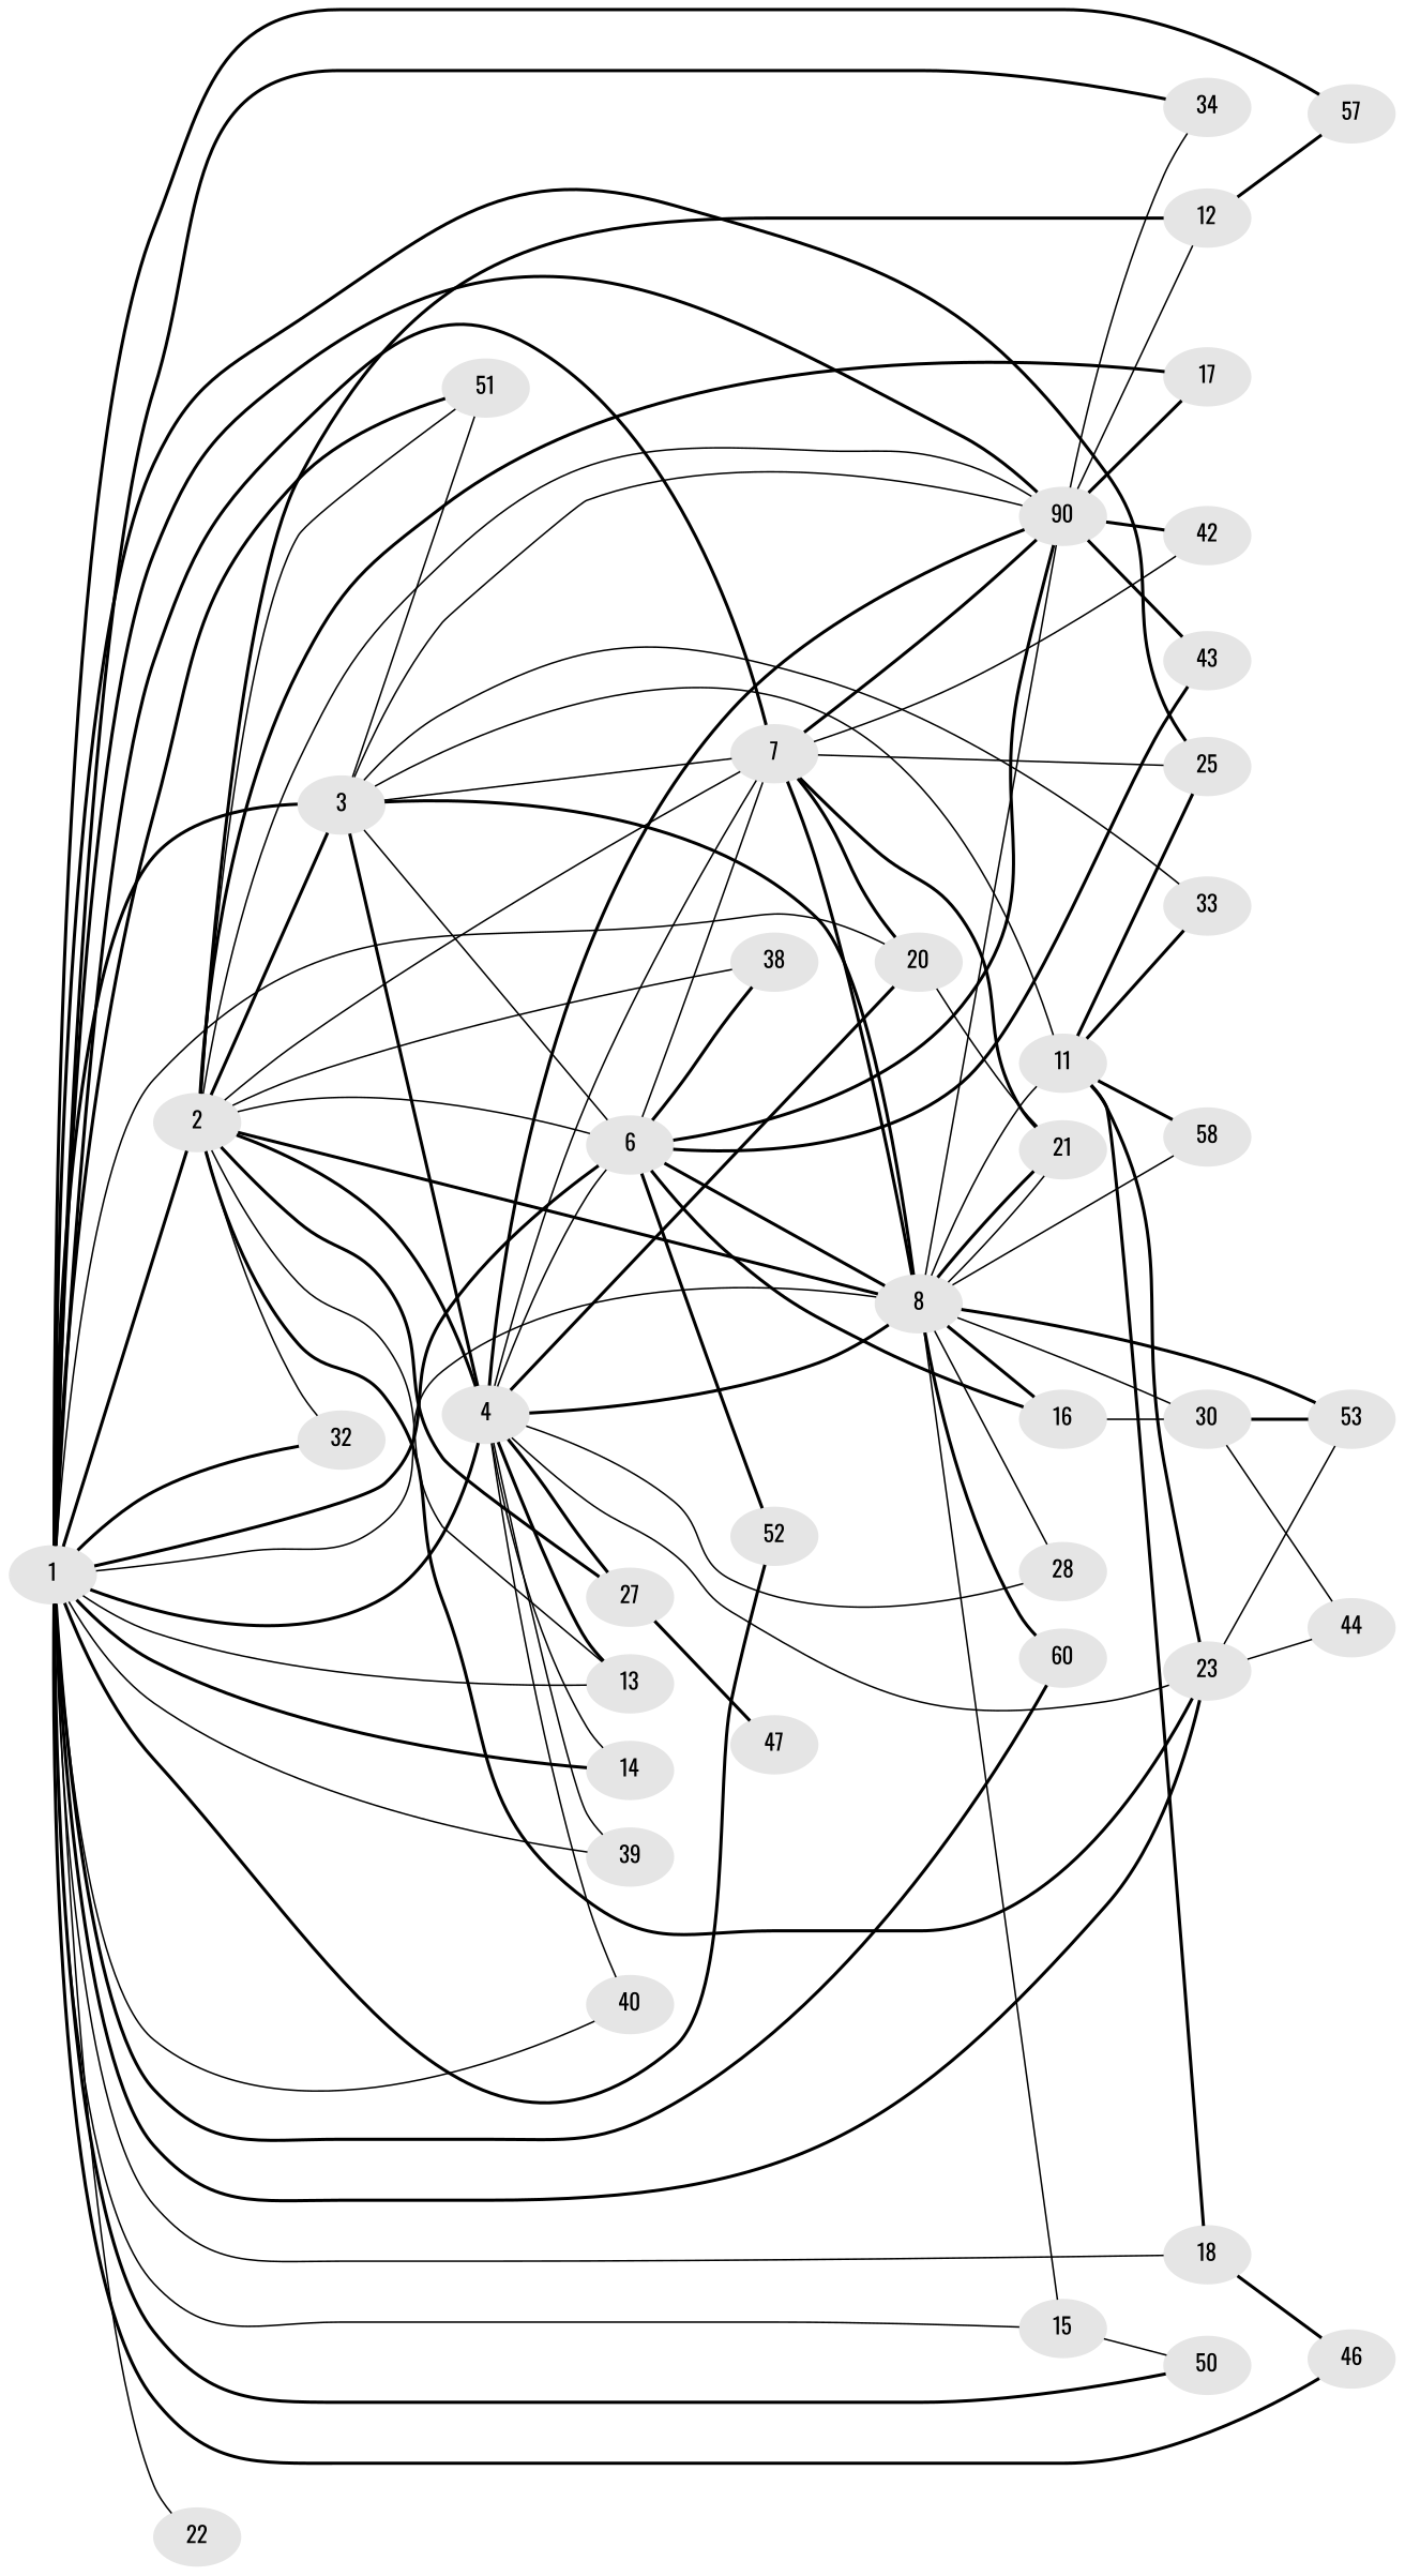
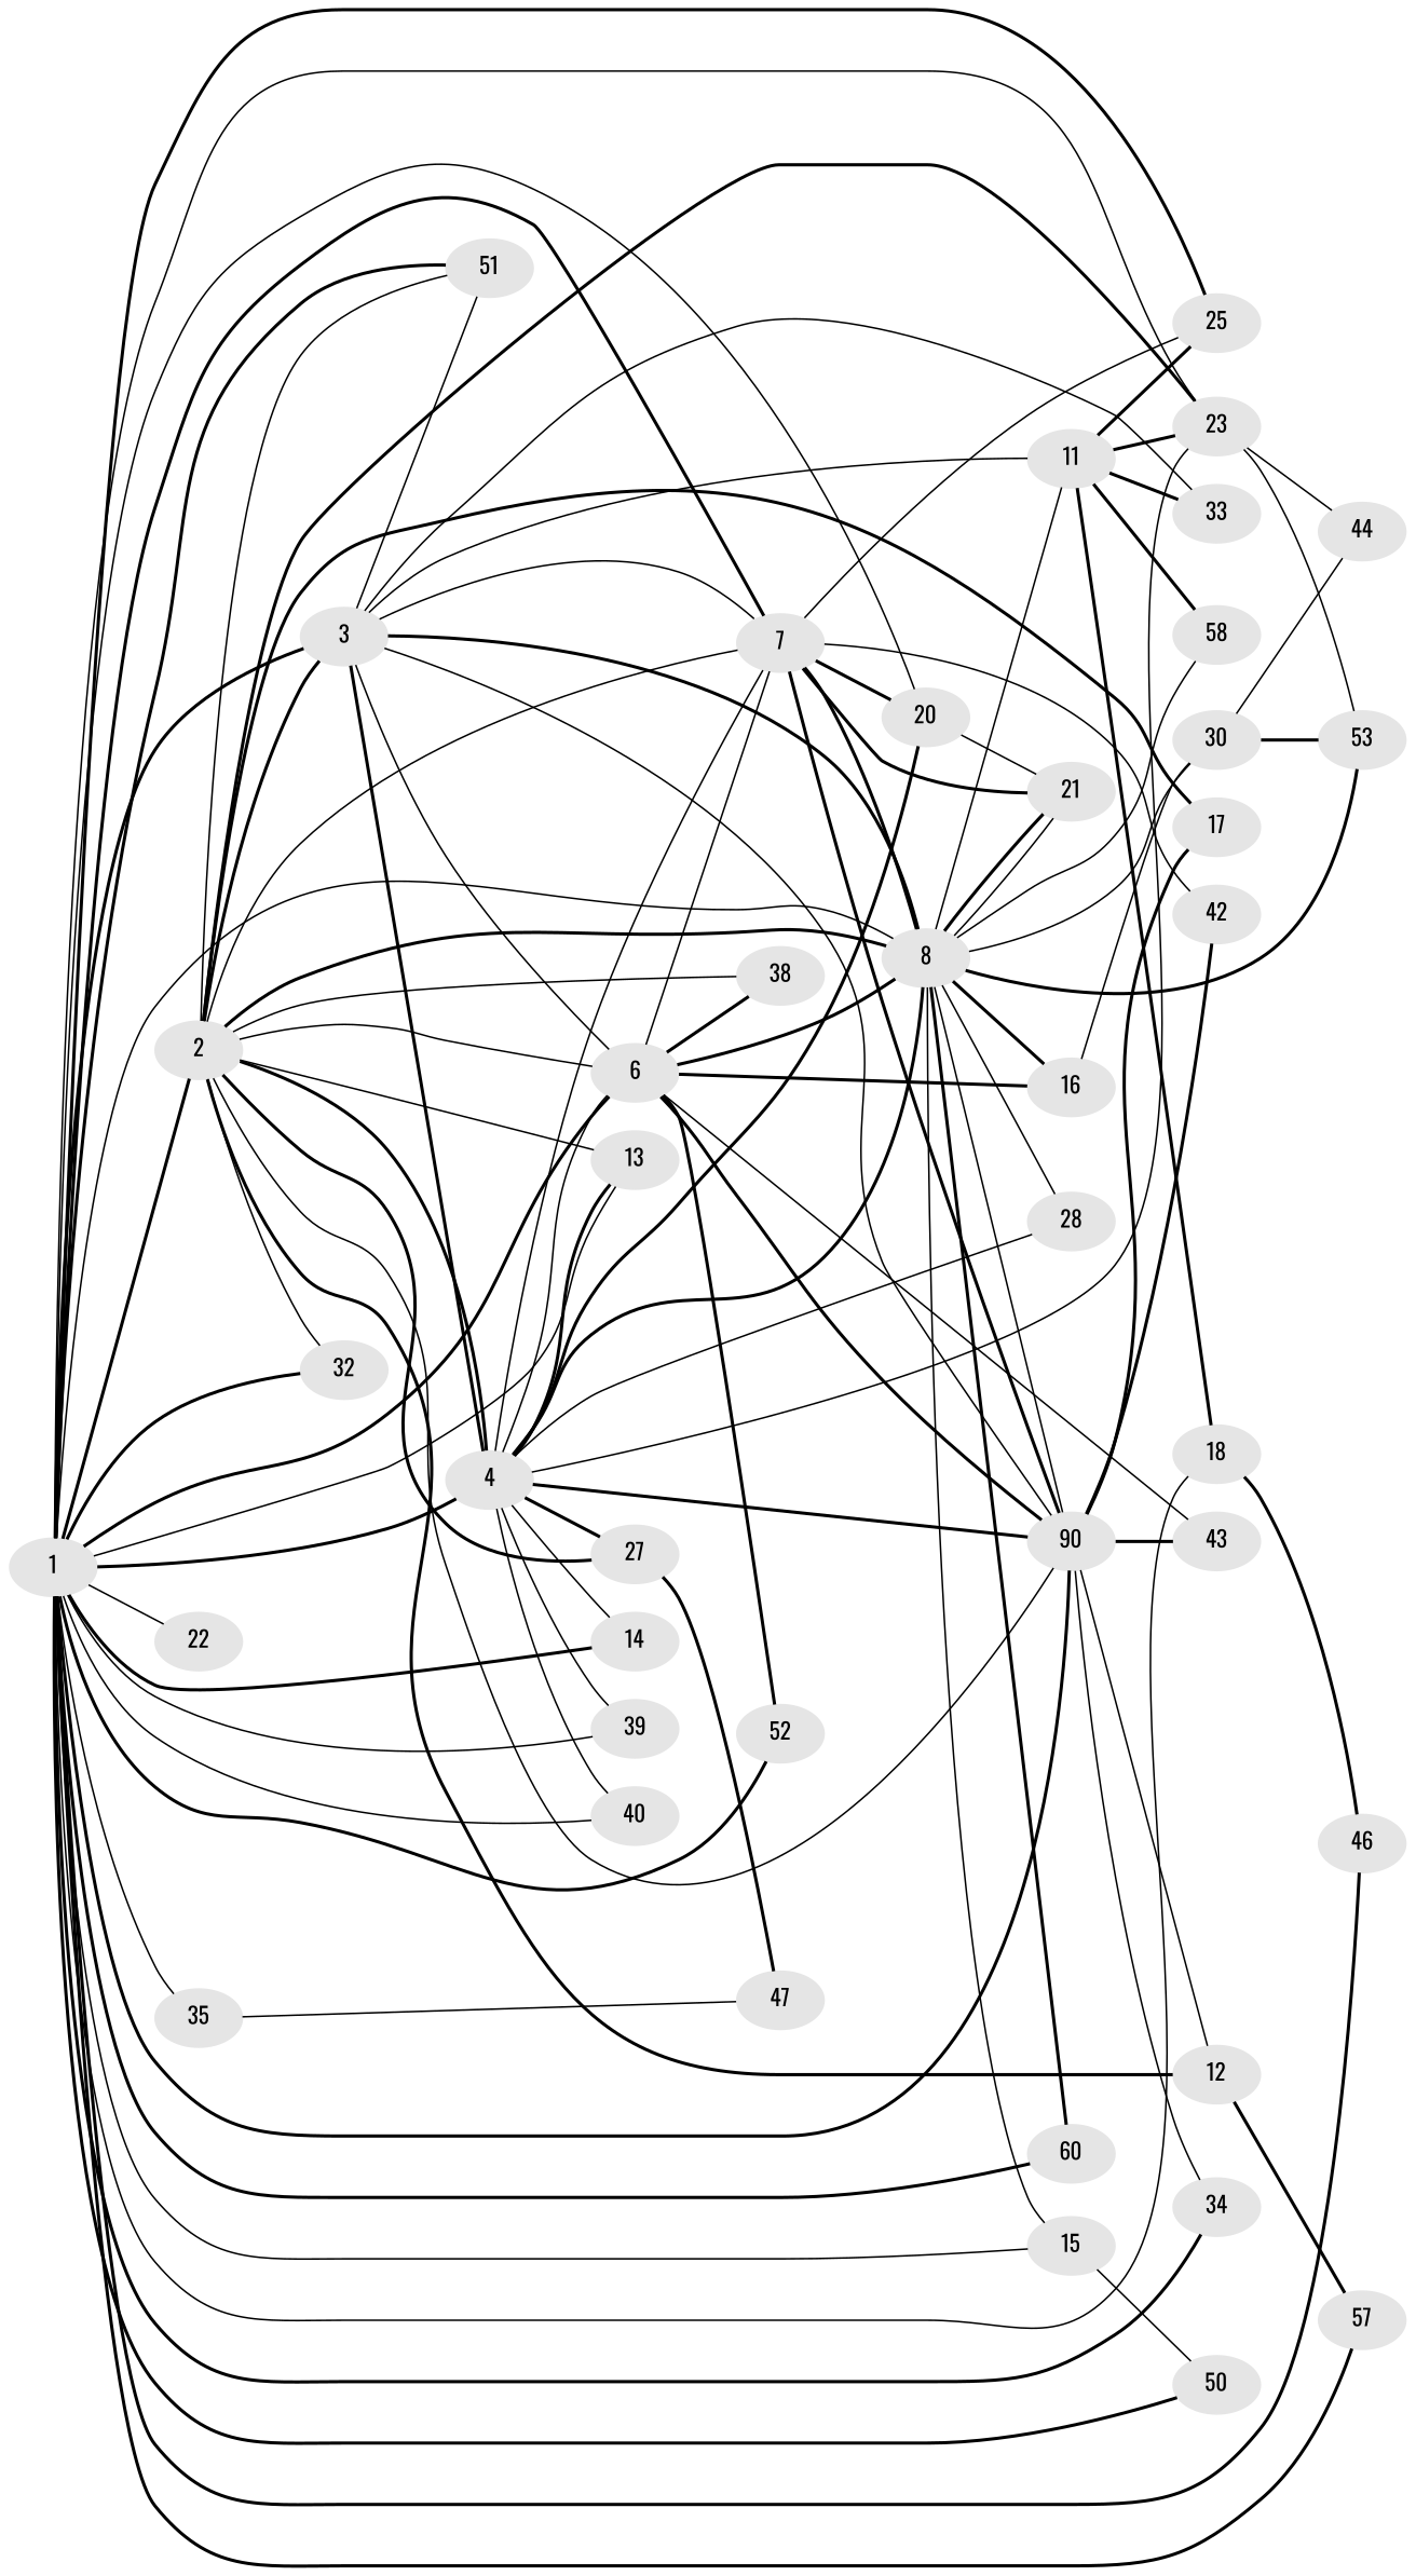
  graph {
    fontname=Oswald
    rankdir=LR
    node [color=gray90 fontname=Oswald style=filled]
    edge [fontname=Oswald style=bold]
    1 [super="+9"]
    2 [super="+57"]
    3 [super="+45"]
    4 [super="+5"]
    6 [super="+54"]
    7 [super="+36"]
    8 [super="+24"]
    n8 [label=90]
    13 [super="+19"]
    14 [super="+29"]
    15
    18
    20 [super="+31"]
    22
    23 [super="+49"]
    25
    32
    34
+   35
    39
    40
    46
    50
    51 [super="+59"]
    52
    n26 [label=57]
    60
    12
    17
    27
    38
    11 [super="+41"]
    33
    28 [super="+37"]
    16 [super="+26"]
    43
    21 [super="+48"]
    42
    30
    53 [super="+56"]
    58
    44
    47
    1 -- 2 [weight=2]
    1 -- 3 [weight=2]
    1 -- 4 [weight=4]
    1 -- 6 [weight=3]
    1 -- 7 [weight=2]
    1 -- 8 [style=solid weight=2]
    1 -- n8 [weight=2]
    1 -- 13 [style=solid]
    1 -- 14
    1 -- 15 [style=solid]
    1 -- 18 [style=solid]
    1 -- 20 [style=solid]
    1 -- 22 [style=solid weight=2]
-   1 -- 23
+   1 -- 23 [style=solid]
    1 -- 25
    1 -- 32
    1 -- 34
+   1 -- 35 [style=solid weight=2]
    1 -- 39 [style=solid]
    1 -- 40 [style=solid]
    1 -- 46
    1 -- 50
    1 -- 51
    1 -- 52
    1 -- n26
    1 -- 60
    2 -- 3
    2 -- 4 [weight=2]
    2 -- 6 [style=solid]
    2 -- 7 [style=solid]
    2 -- 8
    2 -- n8 [style=solid]
    2 -- 13 [style=solid]
    2 -- 23
    2 -- 32 [style=solid]
    2 -- 51 [style=solid]
    2 -- 12
    2 -- 17
    2 -- 27
    2 -- 38 [style=solid]
    3 -- 4 [weight=2]
    3 -- 6 [style=solid]
    3 -- 7 [style=solid]
    3 -- 8
    3 -- n8 [style=solid]
    3 -- 51 [style=solid]
    3 -- 11 [style=solid]
    3 -- 33 [style=solid]
    4 -- 6 [style=solid weight=2]
    4 -- 7 [style=solid weight=2]
    4 -- 8 [weight=3]
    4 -- n8 [weight=2]
    4 -- 13
    4 -- 14 [style=solid weight=2]
    4 -- 20
    4 -- 23 [style=solid]
    4 -- 39 [style=solid]
    4 -- 40 [style=solid]
    4 -- 27
    4 -- 28 [style=solid weight=2]
    6 -- 7 [style=solid]
    6 -- 8
    6 -- n8
    6 -- 52
    6 -- 38
    6 -- 16 [weight=2]
-   6 -- 43
+   6 -- 43 [style=solid]
    7 -- 8
    7 -- n8
    7 -- 20
    7 -- 25 [style=solid]
    7 -- 21
    7 -- 42 [style=solid]
    8 -- n8 [style=solid]
    8 -- 15 [style=solid]
    8 -- 60
    8 -- 11 [style=solid]
    8 -- 28 [style=solid]
    8 -- 16
    8 -- 21 [style=solid]
    8 -- 21
    8 -- 30 [style=solid]
    8 -- 53
    8 -- 58 [style=solid]
    n8 -- 34 [style=solid]
    n8 -- 12 [style=solid]
    n8 -- 17
    n8 -- 43
    n8 -- 42
    15 -- 50 [style=solid]
    18 -- 46
    20 -- 21 [style=solid]
    23 -- 53 [style=solid]
    23 -- 44 [style=solid]
+   35 -- 47 [style=solid]
    12 -- n26
    27 -- 47
    11 -- 18
    11 -- 23
    11 -- 25
    11 -- 33
    11 -- 58
    16 -- 30 [style=solid]
    30 -- 53
    30 -- 44 [style=solid]
  }
